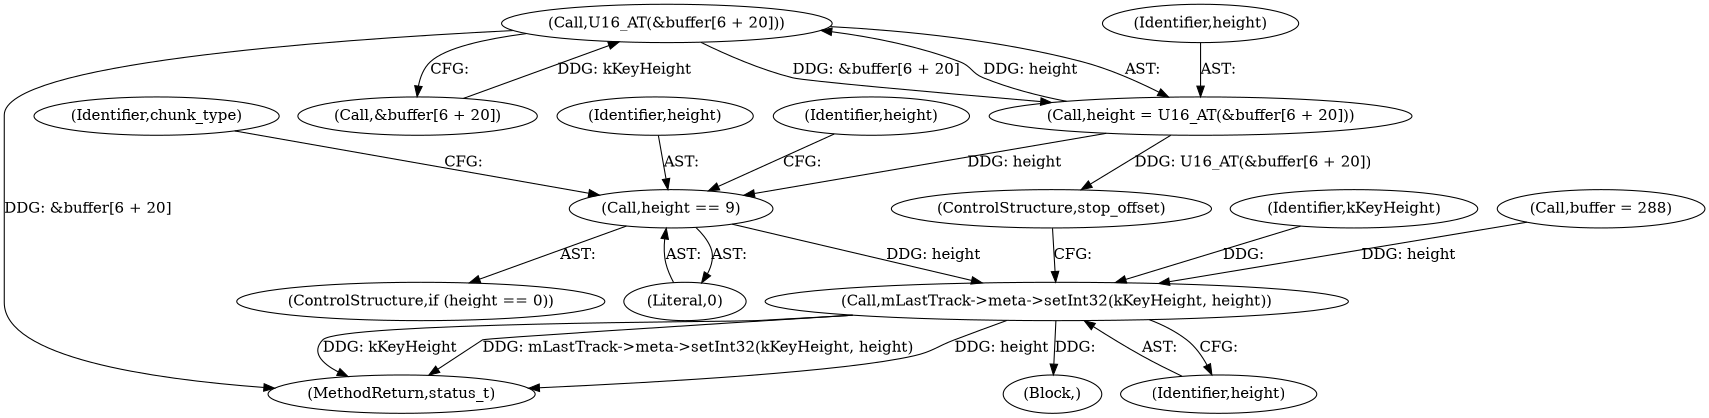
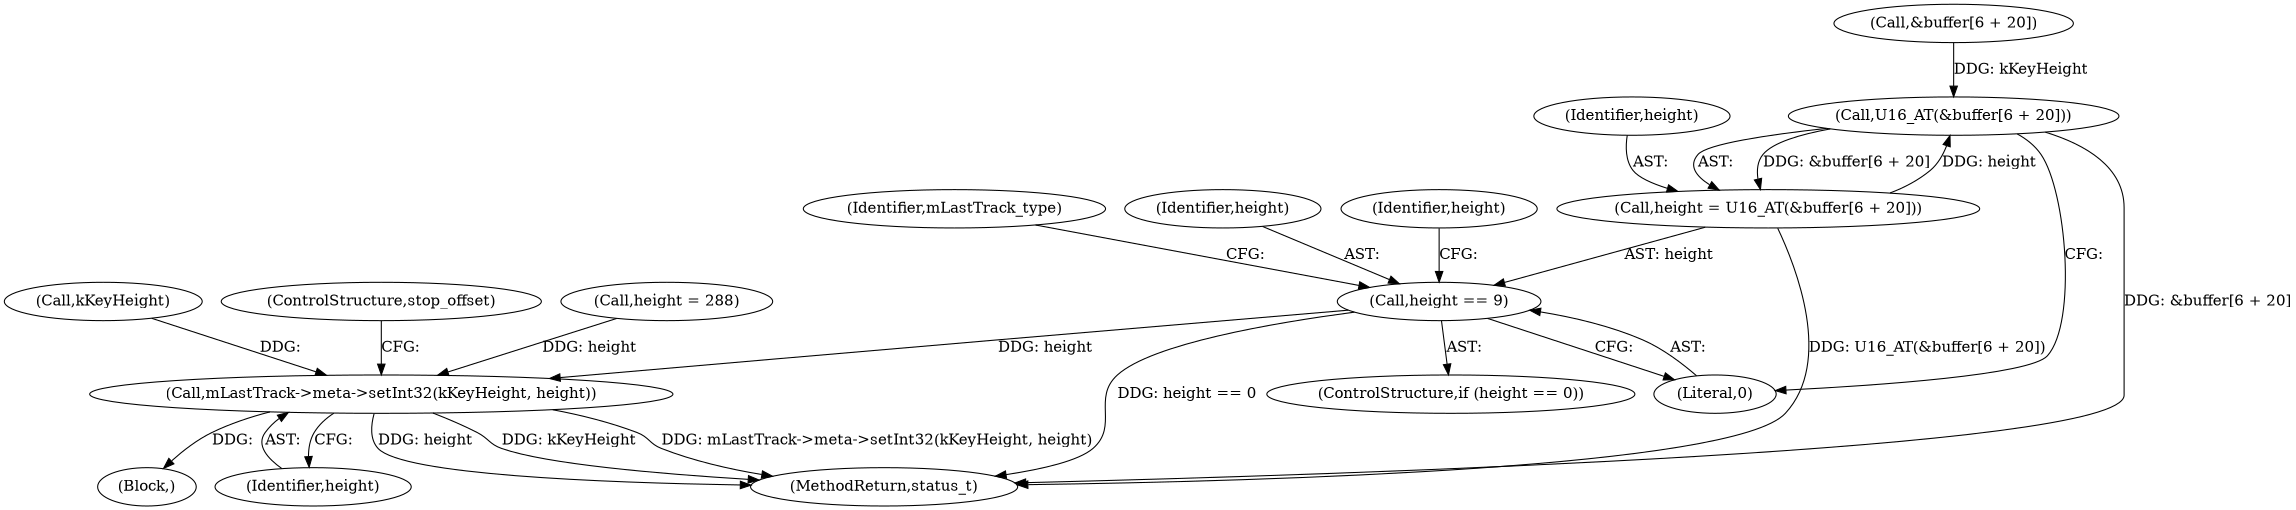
  digraph {
    n1 [label="(Call,U16_AT(&buffer[6 + 20]))"]
    n2 [label="(Call,height = U16_AT(&buffer[6 + 20]))"]
    n3 [label="(MethodReturn,status_t)"]
    n4 [label="(Call,&buffer[6 + 20])"]
    n5 [label="(Call,height == 9)"]
    n6 [label="(Call,mLastTrack->meta->setInt32(kKeyHeight, height))"]
    n7 [label="(ControlStructure,if (height == 0))"]
    n8 [label="(Literal,0)"]
    n9 [label="(Block,)"]
    n10 [label="(Identifier,height)"]
-   n11 [label="(Identifier,chunk_type)"]
+   n11 [label="(Identifier,mLastTrack_type)"]
    n12 [label="(Identifier,height)"]
    n13 [label="(Identifier,height)"]
    n14 [label="(Identifier,height)"]
-   n15 [label="(Identifier,kKeyHeight)"]
+   n15 [label="(Call,kKeyHeight)"]
    n16 [label="(ControlStructure,stop_offset)"]
-   n17 [label="(Call,buffer = 288)"]
+   n17 [label="(Call,height = 288)"]
    n1 -> n2 [label="AST: "]
    n1 -> n2 [label="DDG: &buffer[6 + 20]"]
    n1 -> n3 [label="DDG: &buffer[6 + 20]"]
-   n1 -> n4 [label="CFG: "]
+   n1 -> n8 [label="CFG: "]
    n2 -> n1 [label="DDG: height"]
-   n2 -> n16 [label="DDG: U16_AT(&buffer[6 + 20])"]
-   n2 -> n5 [label="DDG: height"]
+   n2 -> n3 [label="DDG: U16_AT(&buffer[6 + 20])"]
+   n2 -> n5 [label="AST: height"]
    n4 -> n1 [label="DDG: kKeyHeight"]
+   n5 -> n3 [label="DDG: height == 0"]
    n5 -> n6 [label="DDG: height"]
    n5 -> n7 [label="AST: "]
-   n5 -> n8 [label="AST: "]
+   n5 -> n8 [label="CFG: "]
    n6 -> n3 [label="DDG: kKeyHeight"]
    n6 -> n3 [label="DDG: mLastTrack->meta->setInt32(kKeyHeight, height)"]
    n6 -> n3 [label="DDG: height"]
    n6 -> n9 [label="DDG: "]
    n6 -> n10 [label="CFG: "]
    n8 -> n5 [label="AST: "]
    n10 -> n6 [label="AST: "]
    n11 -> n5 [label="CFG: "]
    n12 -> n2 [label="AST: "]
    n13 -> n5 [label="AST: "]
    n14 -> n5 [label="CFG: "]
    n15 -> n6 [label="DDG: "]
    n16 -> n6 [label="CFG: "]
    n17 -> n6 [label="DDG: height"]
  }
